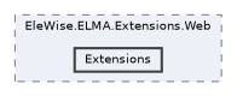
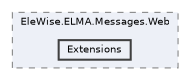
  digraph {
    compound=true
    n1 [color=grey25 fillcolor="#edf0f7" fontname=Helvetica fontsize=10 height=0.2 label=Extensions shape=box style="filled,bold" width=0.4]
    subgraph cluster_1 {
      bgcolor="#edf0f7"
      fontname=Helvetica
      fontsize=10
-     label="EleWise.ELMA.Extensions.Web"
+     label="EleWise.ELMA.Messages.Web"
      pencolor=grey50
      style="filled,dashed"
      n1
    }
  }
